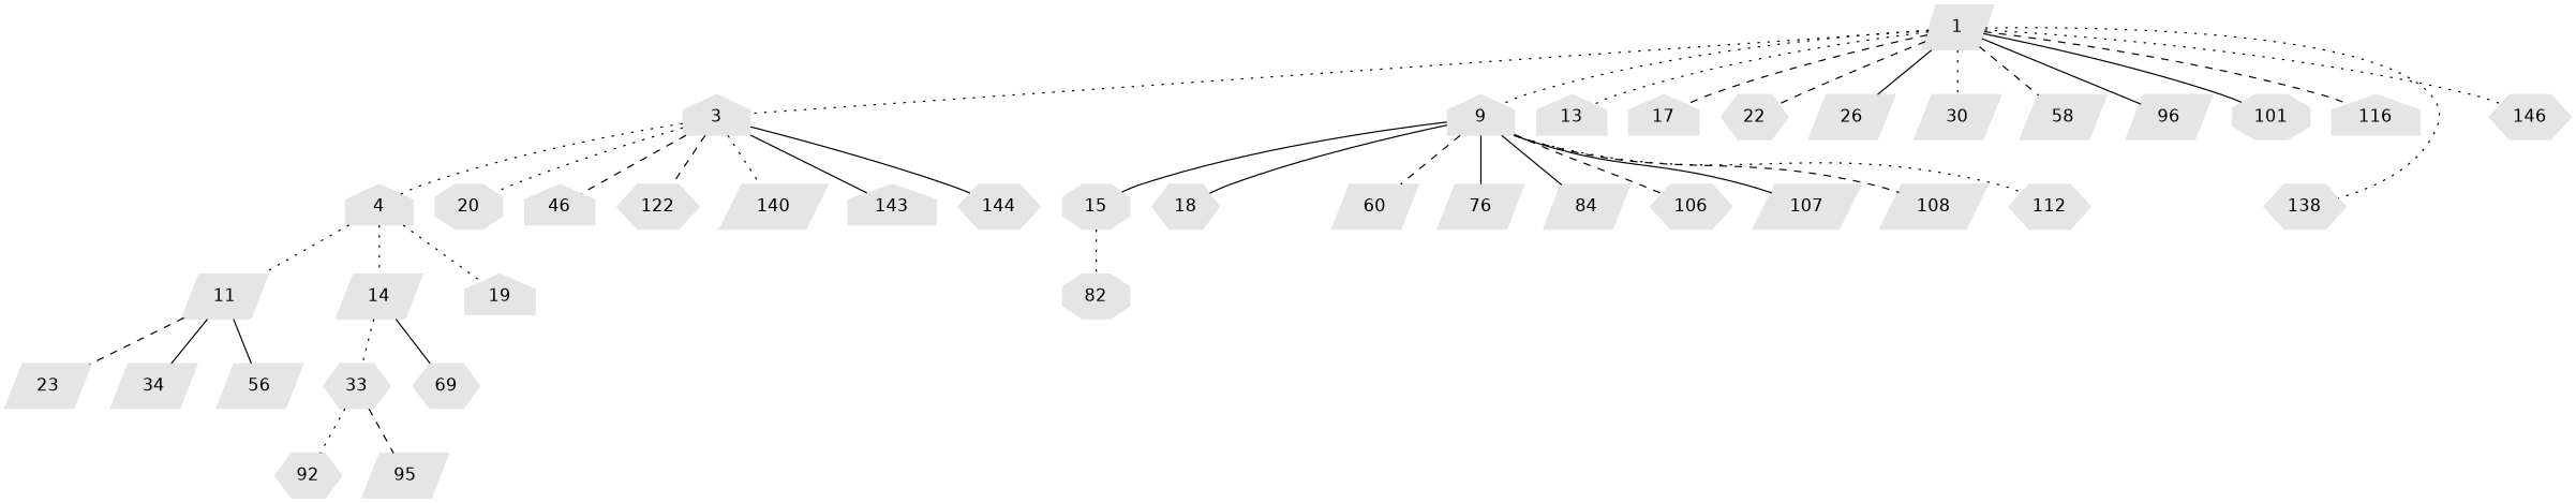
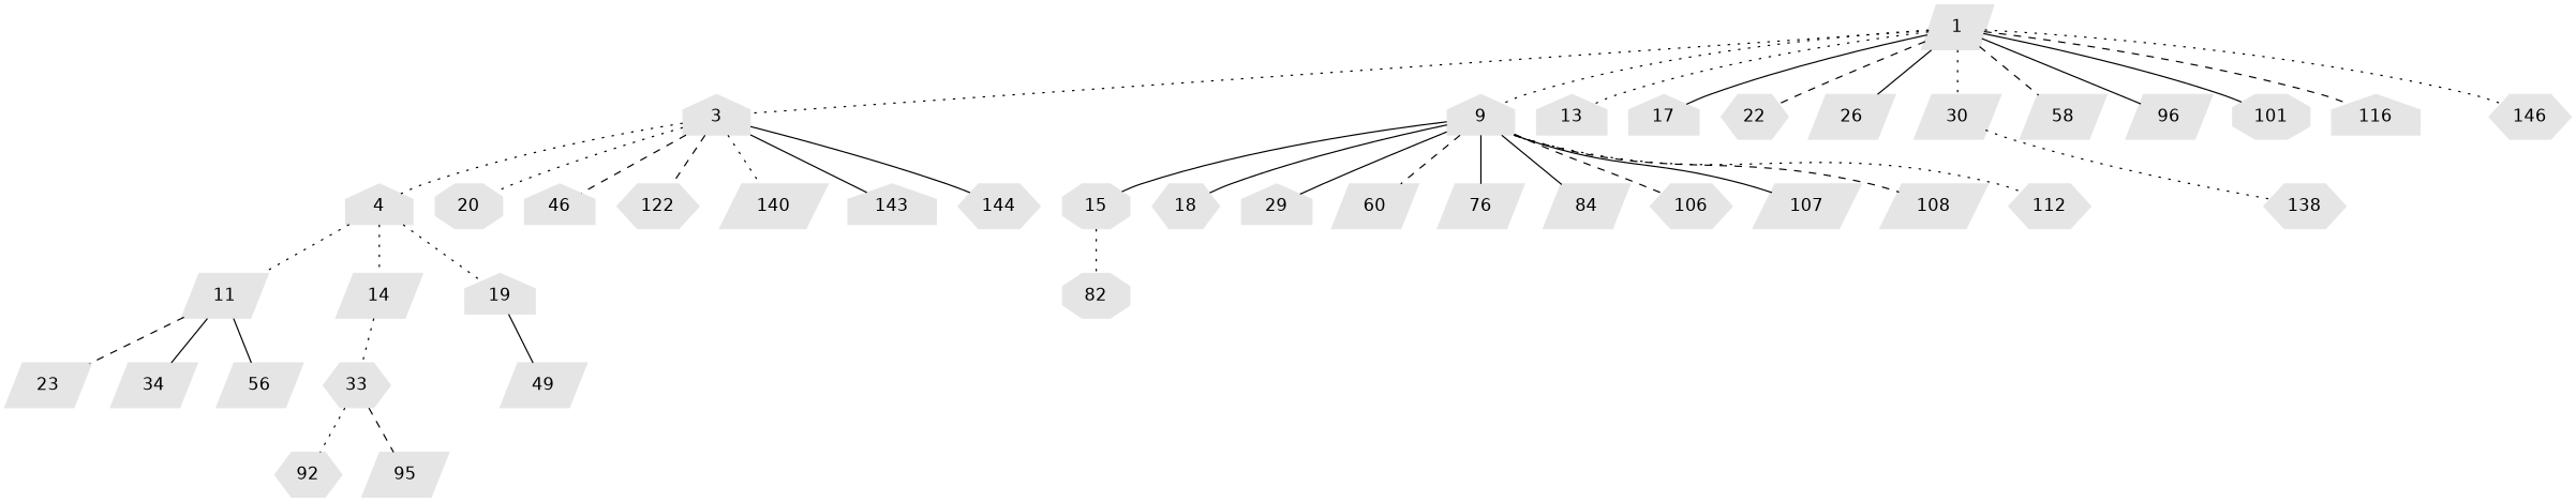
  graph {
    fontname="DejaVu Sans"
    node [color=gray90 fontname="DejaVu Sans" shape=parallelogram style=filled]
    edge [fontname="DejaVu Sans" style=dotted]
    1 [super="+2+6+7+27"]
    3 [shape=house super="+35+5"]
    9 [shape=house super="+12+10+50+55"]
    13 [shape=house super="+62"]
    17 [shape=house]
    22 [shape=hexagon super="+114+94"]
    26 [super="+78+59"]
    30 [super="+41+53"]
    58
    96
    101 [shape=octagon]
    116 [shape=house]
    138 [shape=hexagon]
    146 [shape=hexagon]
    4 [shape=house super="+8+83+47"]
    20 [shape=octagon super="+73+21"]
    46 [shape=house]
    122 [shape=hexagon]
    140
    143 [shape=house]
    144 [shape=hexagon]
    15 [shape=octagon super="+51+52"]
    18 [shape=hexagon super="+125+44"]
+   29 [shape=house super="+79"]
    60
    76
    84 [super="+129"]
    106 [shape=hexagon]
    107
    108
    112 [shape=hexagon]
    11
    14 [super="+42"]
    19 [shape=house super="+80+127+25+57"]
    23 [super="+98+28"]
    34
    56
    33 [shape=hexagon super="+54+36+141"]
-   69 [shape=hexagon]
+   49 [super="+139"]
    82 [shape=octagon]
    92 [shape=hexagon super="+115"]
    95
    1 -- 3
    1 -- 9
    1 -- 13
-   1 -- 17 [style=dashed]
+   1 -- 17 [style=solid]
    1 -- 22 [style=dashed]
    1 -- 26 [style=solid]
    1 -- 30
    1 -- 58 [style=dashed]
    1 -- 96 [style=solid]
    1 -- 101 [style=solid]
    1 -- 116 [style=dashed]
-   1 -- 138
+   30 -- 138
    1 -- 146
    3 -- 4
    3 -- 20
    3 -- 46 [style=dashed]
    3 -- 122 [style=dashed]
    3 -- 140
    3 -- 143 [style=solid]
    3 -- 144 [style=solid]
    9 -- 15 [style=solid]
    9 -- 18 [style=solid]
+   9 -- 29 [style=solid]
    9 -- 60 [style=dashed]
    9 -- 76 [style=solid]
    9 -- 84 [style=solid]
    9 -- 106 [style=dashed]
    9 -- 107 [style=solid]
    9 -- 108 [style=dashed]
    9 -- 112
    4 -- 11
    4 -- 14
    4 -- 19
    15 -- 82
    11 -- 23 [style=dashed]
    11 -- 34 [style=solid]
    11 -- 56 [style=solid]
    14 -- 33
-   14 -- 69 [style=solid]
+   19 -- 49 [style=solid]
    33 -- 92
    33 -- 95 [style=dashed]
  }
